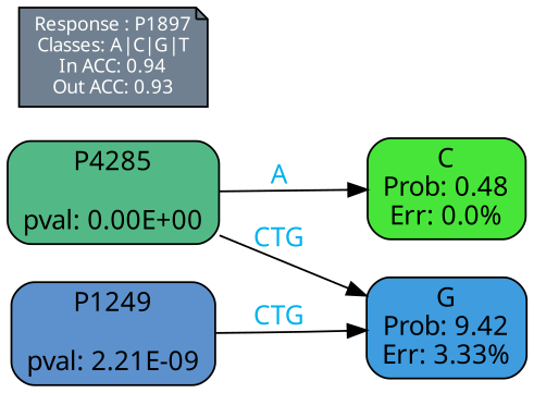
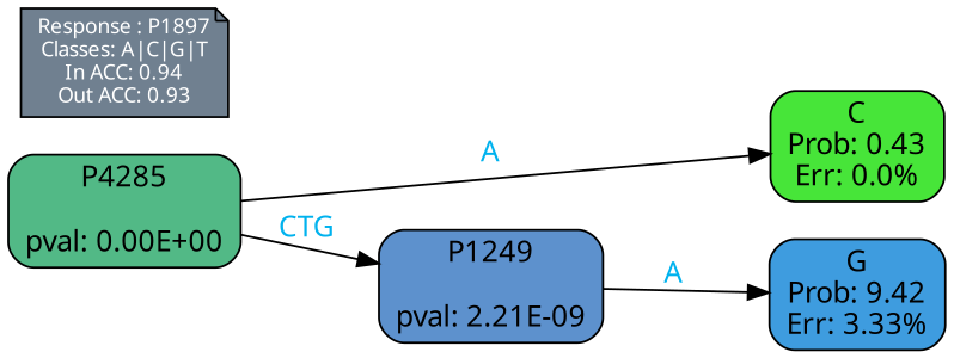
  digraph {
    fontname="Noto Sans"
    rankdir=LR
    ranksep=equally
    splines=polylines
    node [color=black fontname="Noto Sans" shape=box style="filled, rounded"]
    edge [fontcolor=deepskyblue2 fontname="Noto Sans"]
-   n1 [fillcolor="#47e539" label="C\nProb: 0.48\nErr: 0.0%"]
+   n1 [fillcolor="#47e539" label="C\nProb: 0.43\nErr: 0.0%"]
    n2 [fillcolor="#3e9cdf" label="G\nProb: 9.42\nErr: 3.33%"]
    n3 [align=left fillcolor=slategray fontcolor=white fontsize=10 label="Response : P1897\nClasses: A|C|G|T\nIn ACC: 0.94\nOut ACC: 0.93\n" shape=note style=filled]
    n4 [fillcolor="#52b986" label="P4285\n\npval: 0.00E+00"]
    n5 [fillcolor="#5d91cd" label="P1249\n\npval: 2.21E-09"]
    subgraph sub_1 {
      rank=same
      n1
      n2
    }
    subgraph sub_2 {
      rank=same
      n3
      n4
    }
    n4 -> n1 [label=A]
-   n4 -> n2 [label=CTG]
-   n5 -> n2 [label=CTG]
+   n4 -> n5 [label=CTG]
+   n5 -> n2 [label=A]
  }
